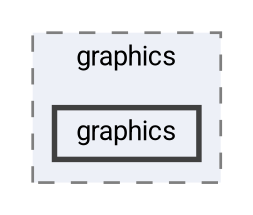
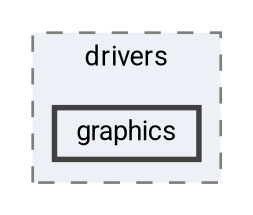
  digraph {
    compound=true
    rankdir=LR
    fontname=Roboto
    n1 [color=grey25 fillcolor="#edf0f7" fontname=Roboto fontsize=10 height=0.2 label=graphics shape=box style="filled,bold" width=0.4]
    subgraph cluster_1 {
      bgcolor="#edf0f7"
      fontsize=10
-     label=graphics
+     label=drivers
      pencolor=grey50
      style="filled,dashed"
      n1
    }
  }
